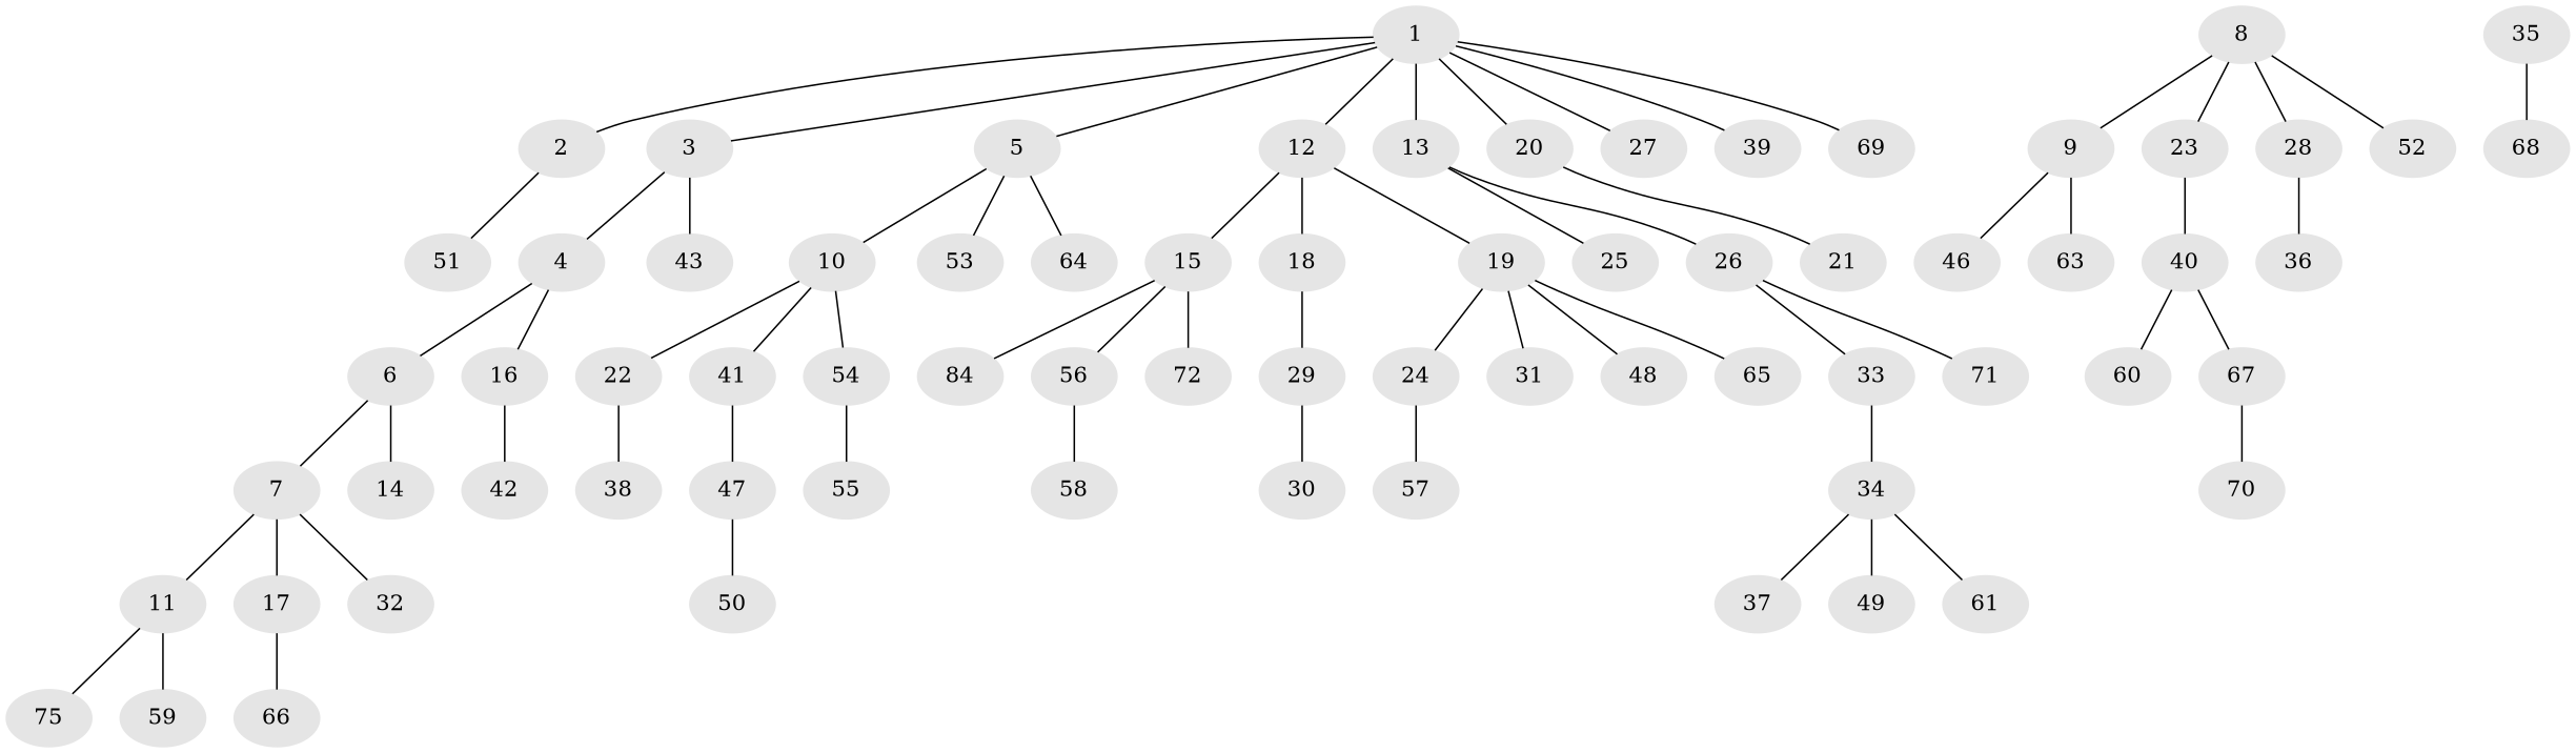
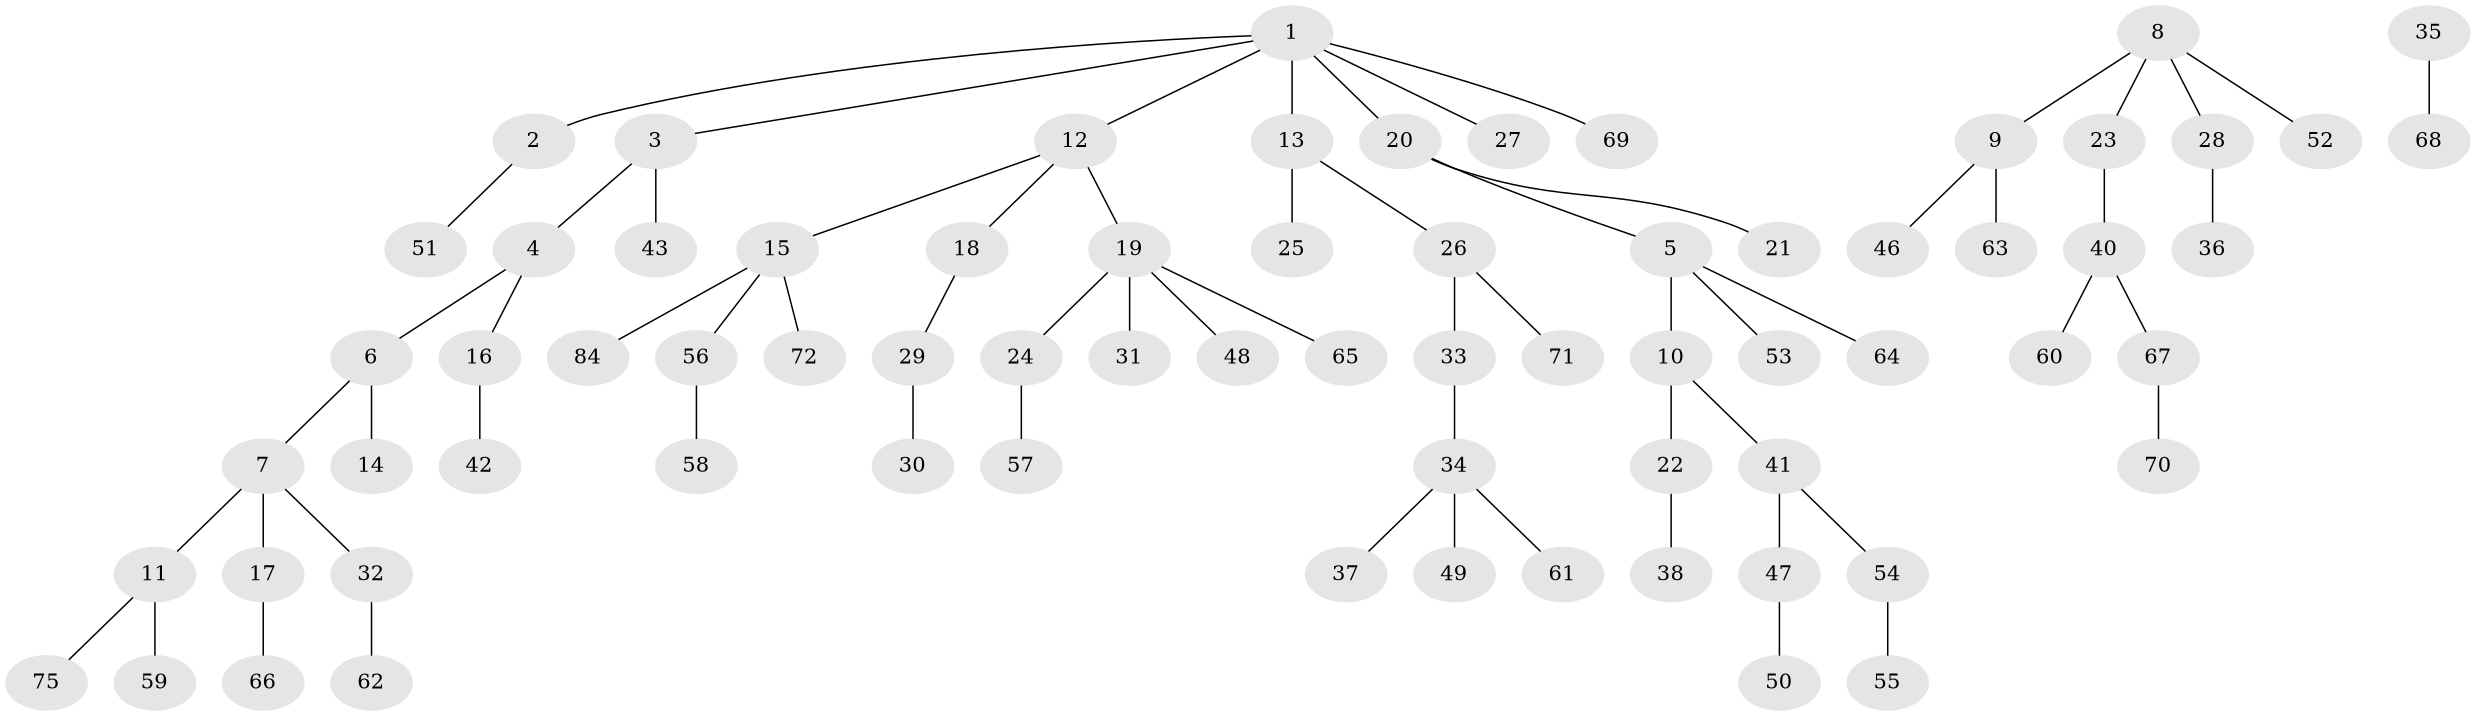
  graph {
    node [color=gray90 style=filled]
    1
    2
    3
    5
    12
    13
    20
    27
-   39
    69
    51
    4
    43
    10
    53
    64
    15
    18
    19
    25
    26
    21
    8
    9
    23
    28
    52
    6
    16
    7
    14
    42
    22
    41
    35
    68
    11
    17
    32
    n40 [label=75]
    59
    66
+   62
    46
    63
    40
    36
    38
    47
    54
    n51 [label=84]
    56
    72
    29
    24
    31
    48
    65
    33
    71
    58
    30
    57
    60
    67
    34
    37
    49
    61
    70
    50
    55
    1 -- 2
    1 -- 3
-   1 -- 5
+   20 -- 5
    1 -- 12
    1 -- 13
    1 -- 20
    1 -- 27
-   1 -- 39
    1 -- 69
    2 -- 51
    3 -- 4
    3 -- 43
    5 -- 10
    5 -- 53
    5 -- 64
    12 -- 15
    12 -- 18
    12 -- 19
    13 -- 25
    13 -- 26
    20 -- 21
    4 -- 6
    4 -- 16
    10 -- 22
    10 -- 41
    15 -- n51
    15 -- 56
    15 -- 72
    18 -- 29
    19 -- 24
    19 -- 31
    19 -- 48
    19 -- 65
    26 -- 33
    26 -- 71
    8 -- 9
    8 -- 23
    8 -- 28
    8 -- 52
    9 -- 46
    9 -- 63
    23 -- 40
    28 -- 36
    6 -- 7
    6 -- 14
    16 -- 42
    7 -- 11
    7 -- 17
    7 -- 32
    22 -- 38
    41 -- 47
-   10 -- 54
+   41 -- 54
    35 -- 68
    11 -- n40
    11 -- 59
    17 -- 66
+   32 -- 62
    40 -- 60
    40 -- 67
    47 -- 50
    54 -- 55
    56 -- 58
    29 -- 30
    24 -- 57
    33 -- 34
    67 -- 70
    34 -- 37
    34 -- 49
    34 -- 61
  }
